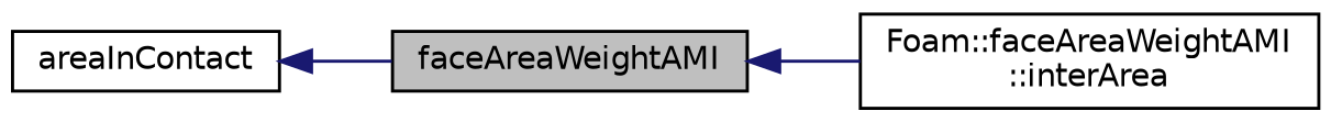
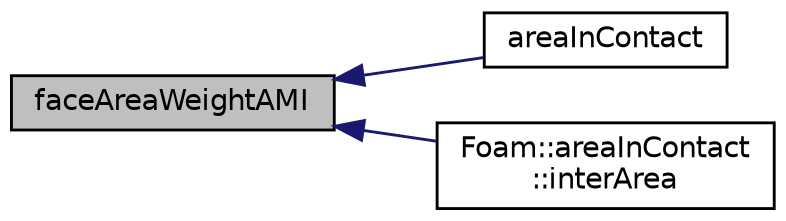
  digraph {
    rankdir=LR
    node [color=black fontname=Helvetica fontsize=10 shape=record]
    edge [color=midnightblue dir=back fontname=Helvetica fontsize=10 labelfontname=Helvetica labelfontsize=10 style=solid]
    n1 [fillcolor=grey75 fontcolor=black height=0.2 label=faceAreaWeightAMI style=filled width=0.4]
    n2 [height=0.2 label=areaInContact width=0.4]
-   n3 [height=0.2 label="Foam::faceAreaWeightAMI\l::interArea" width=0.4]
-   n2 -> n1
+   n3 [height=0.2 label="Foam::areaInContact\l::interArea" width=0.4]
+   n1 -> n2
    n1 -> n3
  }
